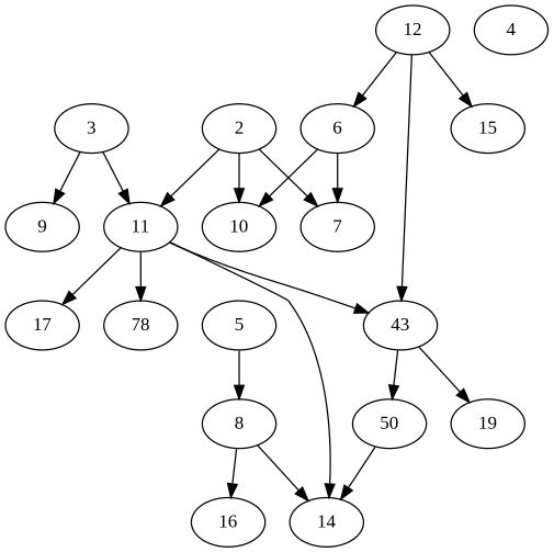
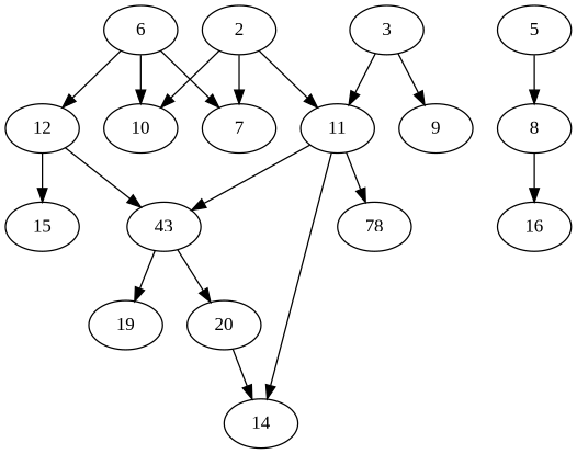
  digraph {
    fontname="Liberation Serif"
    node [alpha=0.17 fontname="Liberation Serif"]
    edge [fontname="Liberation Serif"]
    7 [alpha=0.00 expect_size=24478720]
    9 [alpha=0.01 expect_size=18362368]
    2 [expect_size=22200320]
    10 [alpha=0.12 expect_size=43212800]
    11 [alpha=0.19 expect_size=18109440]
    14 [alpha=0.19 expect_size=27427840]
    n7 [alpha=0.05 expect_size=33382400 label=43]
-   17 [alpha=0.02 expect_size=33963008]
    n9 [expect_size=35030016 label=78]
-   20 [alpha=0.18 expect_size=24252416 label=50]
+   20 [alpha=0.18 expect_size=24252416]
    19 [alpha=0.02 expect_size=21978112]
    3 [expect_size=23422976]
-   4 [alpha=0.07 expect_size=22614016]
    5 [alpha=0.14 expect_size=36308992]
    8 [alpha=0.14 expect_size=20569088]
    16 [alpha=0.14 expect_size=30282752]
    6 [alpha=0.02 expect_size=11465728]
    12 [alpha=0.00 expect_size=41184256]
    15 [alpha=0.06 expect_size=43646976]
    2 -> 7
    2 -> 10
    2 -> 11
    11 -> 14
    11 -> n7
-   11 -> 17
    11 -> n9
    n7 -> 20
    n7 -> 19
    20 -> 14
    3 -> 9
    3 -> 11
    5 -> 8
-   8 -> 14
    8 -> 16
    6 -> 7
    6 -> 10
-   12 -> 6
+   6 -> 12
    12 -> n7
    12 -> 15
  }
